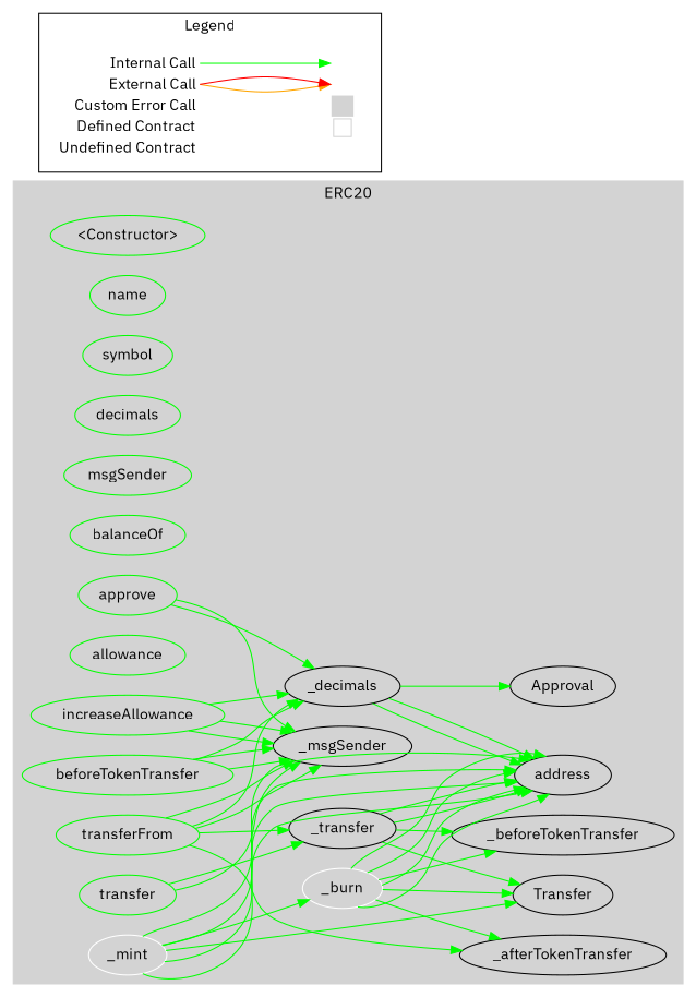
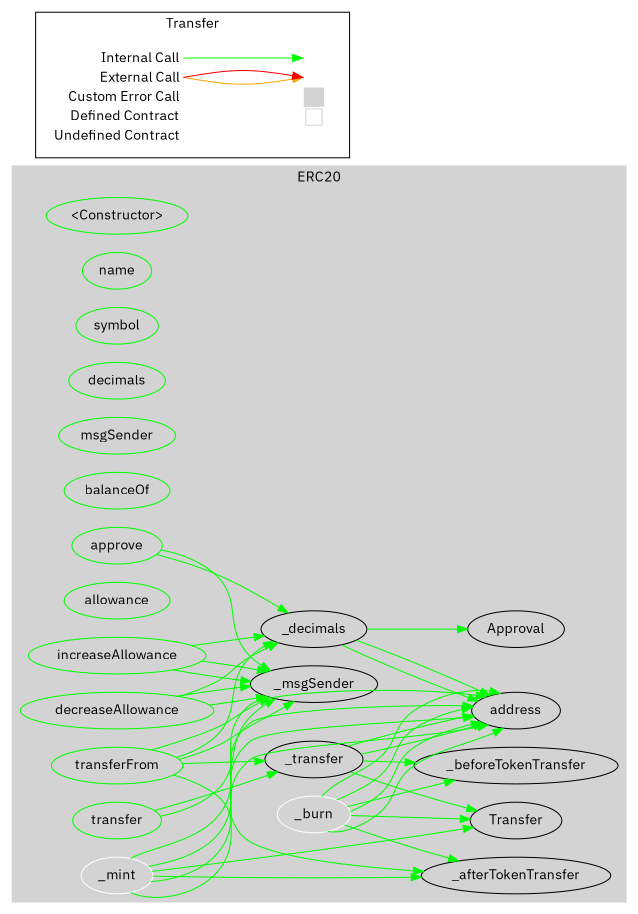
  digraph {
    compound=true
    fontname="IBM Plex Sans"
    rankdir=LR
    node [color=green fontname="IBM Plex Sans"]
    edge [color=green fontname="IBM Plex Sans"]
    n1 [label="<Constructor>"]
    n2 [label=name]
    n3 [label=symbol]
    n4 [label=decimals]
    n5 [label=msgSender]
    n6 [label=balanceOf]
    n7 [label=transfer]
    n8 [label=allowance]
    n9 [label=approve]
    n10 [label=transferFrom]
    n11 [label=increaseAllowance]
-   n12 [label=beforeTokenTransfer]
+   n12 [label=decreaseAllowance]
    n13 [label=_transfer color=""]
    n14 [color=white label=_mint]
    n15 [color=white label=_burn]
    n16 [label=_decimals color=""]
    n17 [label=_beforeTokenTransfer color=""]
    n18 [label=_afterTokenTransfer color=""]
    n19 [label=_msgSender color=""]
    n20 [label=address color=""]
    n21 [label=Transfer color=""]
    n22 [label=Approval color=""]
    n23 [label=<<table border="0" cellpadding="2" cellspacing="0" cellborder="0">   <tr><td align="right" port="i1">Internal Call</td></tr>   <tr><td align="right" port="i2">External Call</td></tr>   <tr><td align="right" port="i2">Custom Error Call</td></tr>   <tr><td align="right" port="i3">Defined Contract</td></tr>   <tr><td align="right" port="i4">Undefined Contract</td></tr>   </table>> shape=plaintext color=""]
    n24 [label=<<table border="0" cellpadding="2" cellspacing="0" cellborder="0">   <tr><td port="i1">&nbsp;&nbsp;&nbsp;</td></tr>   <tr><td port="i2">&nbsp;&nbsp;&nbsp;</td></tr>   <tr><td port="i3" bgcolor="lightgray">&nbsp;&nbsp;&nbsp;</td></tr>   <tr><td port="i4">     <table border="1" cellborder="0" cellspacing="0" cellpadding="7" color="lightgray">       <tr>        <td></td>       </tr>      </table>   </td></tr>   </table>> shape=plaintext color=""]
    subgraph cluster_1 {
      bgcolor=lightgray
      color=lightgray
      label=ERC20
      style=filled
      n1
      n2
      n3
      n4
      n5
      n6
      n7
      n8
      n9
      n10
      n11
      n12
      n13
      n14
      n15
      n16
      n17
      n18
      n19
      n20
      n21
      n22
    }
    subgraph cluster_2 {
-     label=Legend
+     label=Transfer
      n23
      n24
    }
    n7 -> n13
    n7 -> n19
    n9 -> n16
    n9 -> n19
    n10 -> n13
    n10 -> n16
    n10 -> n18
    n10 -> n19
    n10 -> n19
    n11 -> n16
    n11 -> n19
    n11 -> n19
    n12 -> n16
    n12 -> n19
    n12 -> n19
    n13 -> n17
    n13 -> n20
    n13 -> n20
    n13 -> n21
-   n14 -> n15
+   n14 -> n18
    n14 -> n20
    n14 -> n20
    n14 -> n20
    n14 -> n20
    n14 -> n21
    n15 -> n17
    n15 -> n18
    n15 -> n20
    n15 -> n20
    n15 -> n20
    n15 -> n20
    n15 -> n21
    n16 -> n20
    n16 -> n20
    n16 -> n22
    n23 -> n24 [headport="i1:w" tailport="i1:e"]
    n23 -> n24 [color=orange headport="i2:w" tailport="i2:e"]
    n23 -> n24 [color=red headport="i2:w" tailport="i2:e"]
  }
